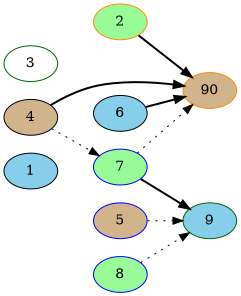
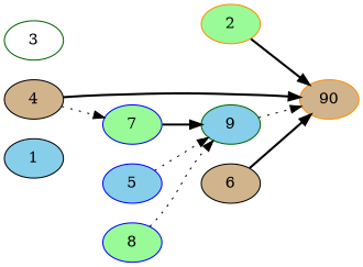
  digraph {
    rankdir=LR
    node [alpha=0.03 color=black fillcolor=skyblue style=filled]
    edge [style=bold]
    1 [expect_size=35812352]
    2 [alpha=0.04 color=darkorange expect_size=45938688 fillcolor=palegreen]
    n3 [color=darkorange expect_size=30967808 fillcolor=tan label=90]
    3 [alpha=0.15 color=darkgreen expect_size=40187904 fillcolor=white]
    4 [alpha=0.01 expect_size=11911168 fillcolor=tan]
    7 [alpha=0.07 color=blue expect_size=29273088 fillcolor=palegreen]
    9 [alpha=0.09 color=darkgreen expect_size=10401792]
-   5 [alpha=0.18 color=blue expect_size=7518208 fillcolor=tan]
-   6 [alpha=0.15 expect_size=14610432]
+   5 [alpha=0.18 color=blue expect_size=7518208]
+   6 [alpha=0.15 expect_size=14610432 fillcolor=tan]
    8 [alpha=0.16 color=blue expect_size=10935296 fillcolor=palegreen]
    2 -> n3
    4 -> n3
    4 -> 7 [style=dotted]
-   7 -> n3 [style=dotted]
+   9 -> n3 [style=dotted]
    7 -> 9
    5 -> 9 [style=dotted]
    6 -> n3
    8 -> 9 [style=dotted]
  }
